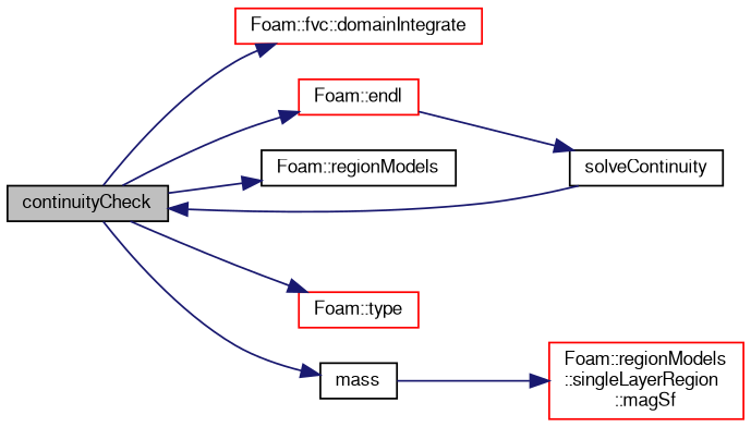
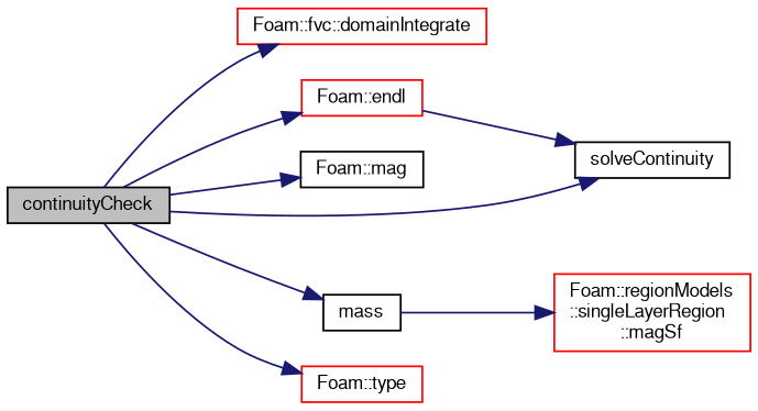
  digraph {
    rankdir=LR
    node [color=black fontname=FreeSans fontsize=10 shape=record]
    edge [color=midnightblue fontname=FreeSans fontsize=10 labelfontname=FreeSans labelfontsize=10 style=solid]
    n1 [fillcolor=grey75 fontcolor=black height=0.2 label=continuityCheck style=filled width=0.4]
    n2 [color=red height=0.2 label="Foam::fvc::domainIntegrate" width=0.4]
    n3 [color=red height=0.2 label="Foam::endl" width=0.4]
-   n4 [height=0.2 label="Foam::regionModels" width=0.4]
+   n4 [height=0.2 label="Foam::mag" width=0.4]
    n5 [height=0.2 label=mass width=0.4]
    n6 [height=0.2 label=solveContinuity width=0.4]
    n7 [color=red height=0.2 label="Foam::type" width=0.4]
    n8 [color=red height=0.2 label="Foam::regionModels\l::singleLayerRegion\l::magSf" width=0.4]
    n1 -> n2
    n1 -> n3
    n1 -> n4
    n1 -> n5
-   n6 -> n1
+   n1 -> n6
    n1 -> n7
    n3 -> n6
    n5 -> n8
  }
